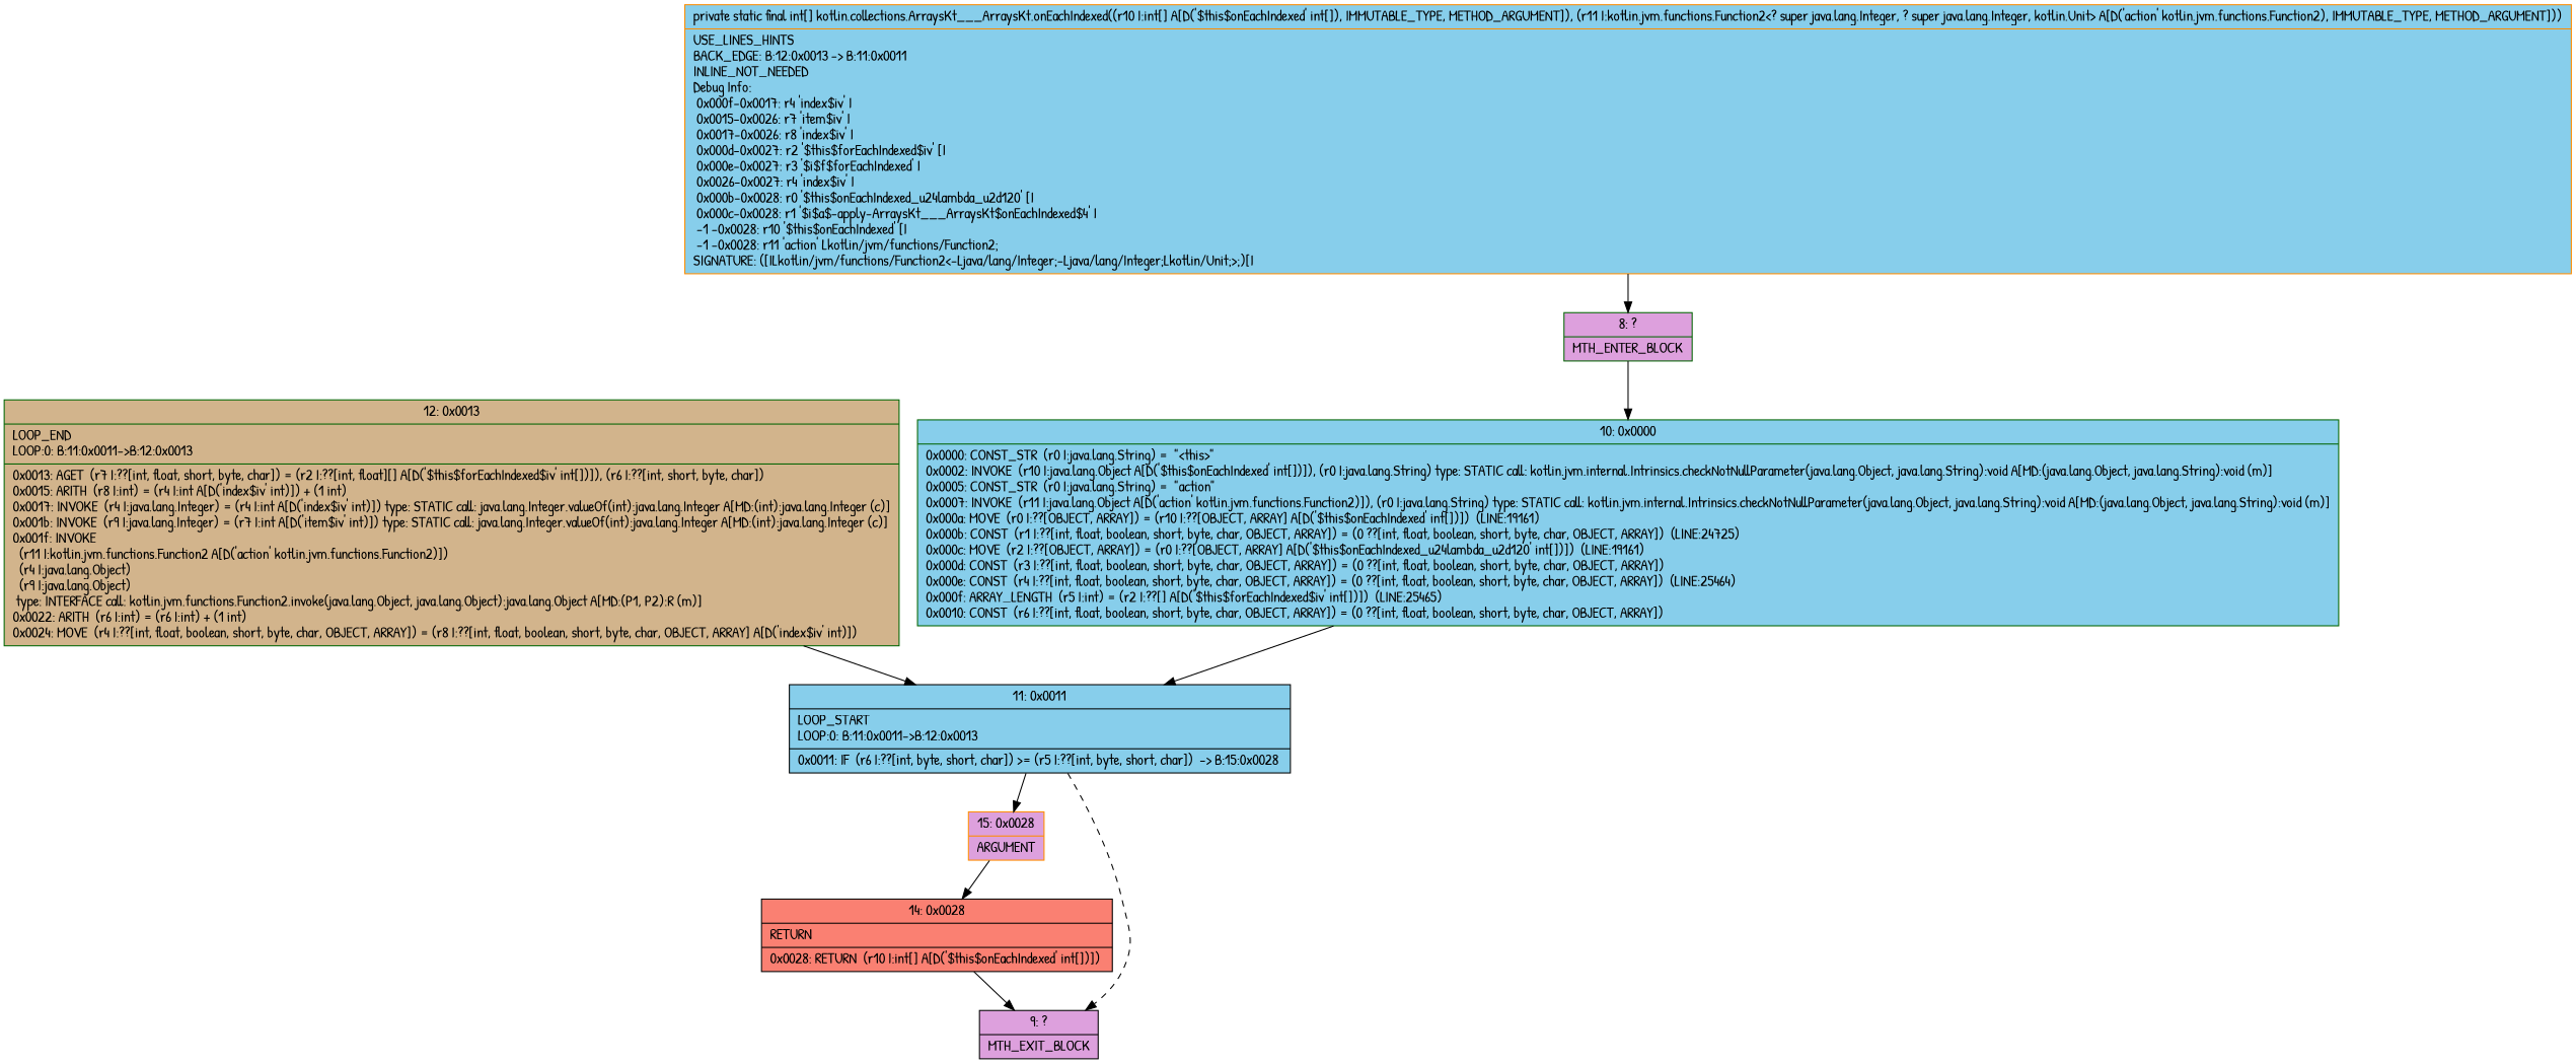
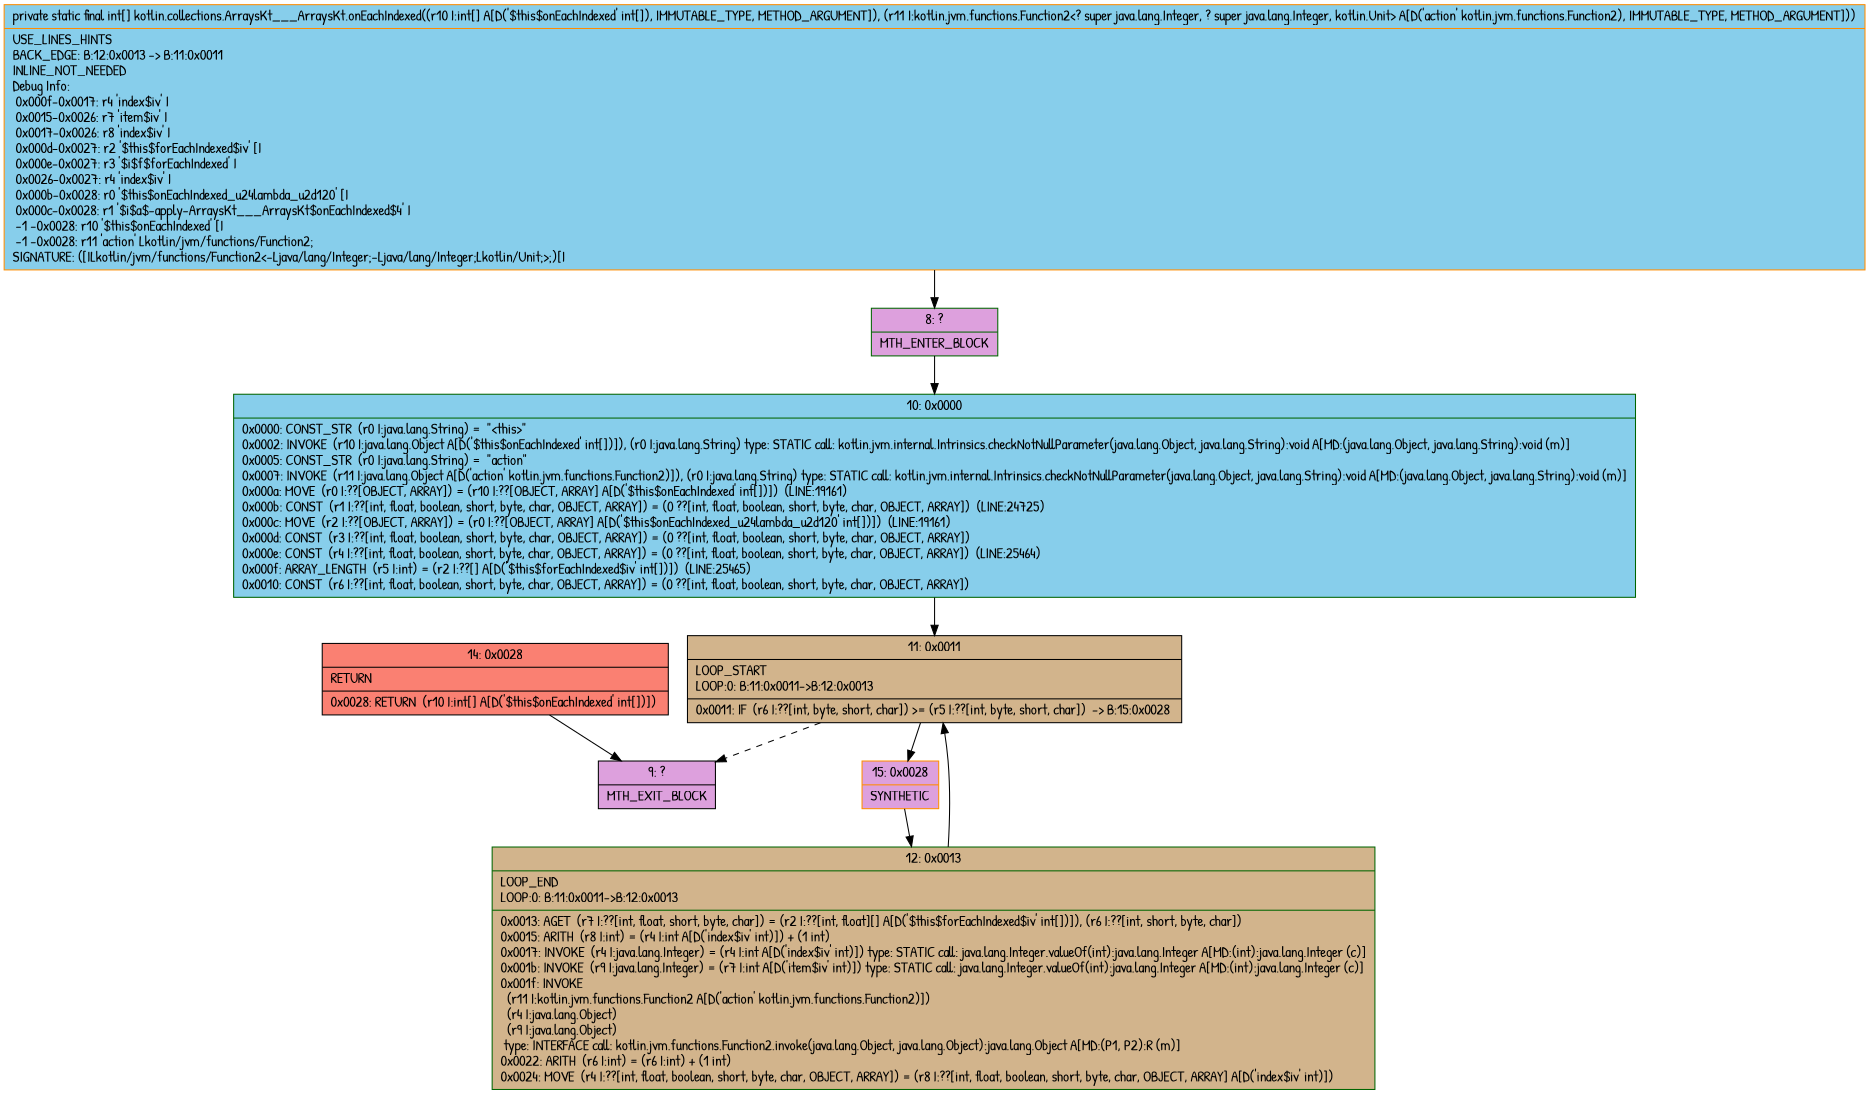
  digraph {
    fontname="Patrick Hand"
    node [color=darkgreen fillcolor=plum fontname="Patrick Hand" shape=record style=filled]
    edge [fontname="Patrick Hand"]
    n1 [label="{8\:\ ?|MTH_ENTER_BLOCK\l}"]
    n2 [fillcolor=skyblue label="{10\:\ 0x0000|0x0000: CONST_STR  (r0 I:java.lang.String) =  \"\<this\>\" \l0x0002: INVOKE  (r10 I:java.lang.Object A[D('$this$onEachIndexed' int[])]), (r0 I:java.lang.String) type: STATIC call: kotlin.jvm.internal.Intrinsics.checkNotNullParameter(java.lang.Object, java.lang.String):void A[MD:(java.lang.Object, java.lang.String):void (m)]\l0x0005: CONST_STR  (r0 I:java.lang.String) =  \"action\" \l0x0007: INVOKE  (r11 I:java.lang.Object A[D('action' kotlin.jvm.functions.Function2)]), (r0 I:java.lang.String) type: STATIC call: kotlin.jvm.internal.Intrinsics.checkNotNullParameter(java.lang.Object, java.lang.String):void A[MD:(java.lang.Object, java.lang.String):void (m)]\l0x000a: MOVE  (r0 I:??[OBJECT, ARRAY]) = (r10 I:??[OBJECT, ARRAY] A[D('$this$onEachIndexed' int[])])  (LINE:19161)\l0x000b: CONST  (r1 I:??[int, float, boolean, short, byte, char, OBJECT, ARRAY]) = (0 ??[int, float, boolean, short, byte, char, OBJECT, ARRAY])  (LINE:24725)\l0x000c: MOVE  (r2 I:??[OBJECT, ARRAY]) = (r0 I:??[OBJECT, ARRAY] A[D('$this$onEachIndexed_u24lambda_u2d120' int[])])  (LINE:19161)\l0x000d: CONST  (r3 I:??[int, float, boolean, short, byte, char, OBJECT, ARRAY]) = (0 ??[int, float, boolean, short, byte, char, OBJECT, ARRAY]) \l0x000e: CONST  (r4 I:??[int, float, boolean, short, byte, char, OBJECT, ARRAY]) = (0 ??[int, float, boolean, short, byte, char, OBJECT, ARRAY])  (LINE:25464)\l0x000f: ARRAY_LENGTH  (r5 I:int) = (r2 I:??[] A[D('$this$forEachIndexed$iv' int[])])  (LINE:25465)\l0x0010: CONST  (r6 I:??[int, float, boolean, short, byte, char, OBJECT, ARRAY]) = (0 ??[int, float, boolean, short, byte, char, OBJECT, ARRAY]) \l}"]
-   n3 [color=black fillcolor=skyblue label="{11\:\ 0x0011|LOOP_START\lLOOP:0: B:11:0x0011\-\>B:12:0x0013\l|0x0011: IF  (r6 I:??[int, byte, short, char]) \>= (r5 I:??[int, byte, short, char])  \-\> B:15:0x0028 \l}"]
-   n4 [color=darkorange label="{15\:\ 0x0028|ARGUMENT\l}"]
+   n3 [color=black fillcolor=tan label="{11\:\ 0x0011|LOOP_START\lLOOP:0: B:11:0x0011\-\>B:12:0x0013\l|0x0011: IF  (r6 I:??[int, byte, short, char]) \>= (r5 I:??[int, byte, short, char])  \-\> B:15:0x0028 \l}"]
+   n4 [color=darkorange label="{15\:\ 0x0028|SYNTHETIC\l}"]
    n5 [color=black label="{9\:\ ?|MTH_EXIT_BLOCK\l}"]
    n6 [fillcolor=tan label="{12\:\ 0x0013|LOOP_END\lLOOP:0: B:11:0x0011\-\>B:12:0x0013\l|0x0013: AGET  (r7 I:??[int, float, short, byte, char]) = (r2 I:??[int, float][] A[D('$this$forEachIndexed$iv' int[])]), (r6 I:??[int, short, byte, char]) \l0x0015: ARITH  (r8 I:int) = (r4 I:int A[D('index$iv' int)]) + (1 int) \l0x0017: INVOKE  (r4 I:java.lang.Integer) = (r4 I:int A[D('index$iv' int)]) type: STATIC call: java.lang.Integer.valueOf(int):java.lang.Integer A[MD:(int):java.lang.Integer (c)]\l0x001b: INVOKE  (r9 I:java.lang.Integer) = (r7 I:int A[D('item$iv' int)]) type: STATIC call: java.lang.Integer.valueOf(int):java.lang.Integer A[MD:(int):java.lang.Integer (c)]\l0x001f: INVOKE  \l  (r11 I:kotlin.jvm.functions.Function2 A[D('action' kotlin.jvm.functions.Function2)])\l  (r4 I:java.lang.Object)\l  (r9 I:java.lang.Object)\l type: INTERFACE call: kotlin.jvm.functions.Function2.invoke(java.lang.Object, java.lang.Object):java.lang.Object A[MD:(P1, P2):R (m)]\l0x0022: ARITH  (r6 I:int) = (r6 I:int) + (1 int) \l0x0024: MOVE  (r4 I:??[int, float, boolean, short, byte, char, OBJECT, ARRAY]) = (r8 I:??[int, float, boolean, short, byte, char, OBJECT, ARRAY] A[D('index$iv' int)]) \l}"]
    n7 [color=black fillcolor=salmon label="{14\:\ 0x0028|RETURN\l|0x0028: RETURN  (r10 I:int[] A[D('$this$onEachIndexed' int[])]) \l}"]
    n8 [color=darkorange fillcolor=skyblue label="{private static final int[] kotlin.collections.ArraysKt___ArraysKt.onEachIndexed((r10 I:int[] A[D('$this$onEachIndexed' int[]), IMMUTABLE_TYPE, METHOD_ARGUMENT]), (r11 I:kotlin.jvm.functions.Function2\<? super java.lang.Integer, ? super java.lang.Integer, kotlin.Unit\> A[D('action' kotlin.jvm.functions.Function2), IMMUTABLE_TYPE, METHOD_ARGUMENT]))  | USE_LINES_HINTS\lBACK_EDGE: B:12:0x0013 \-\> B:11:0x0011\lINLINE_NOT_NEEDED\lDebug Info:\l  0x000f\-0x0017: r4 'index$iv' I\l  0x0015\-0x0026: r7 'item$iv' I\l  0x0017\-0x0026: r8 'index$iv' I\l  0x000d\-0x0027: r2 '$this$forEachIndexed$iv' [I\l  0x000e\-0x0027: r3 '$i$f$forEachIndexed' I\l  0x0026\-0x0027: r4 'index$iv' I\l  0x000b\-0x0028: r0 '$this$onEachIndexed_u24lambda_u2d120' [I\l  0x000c\-0x0028: r1 '$i$a$\-apply\-ArraysKt___ArraysKt$onEachIndexed$4' I\l  \-1 \-0x0028: r10 '$this$onEachIndexed' [I\l  \-1 \-0x0028: r11 'action' Lkotlin\/jvm\/functions\/Function2;\lSIGNATURE: ([ILkotlin\/jvm\/functions\/Function2\<\-Ljava\/lang\/Integer;\-Ljava\/lang\/Integer;Lkotlin\/Unit;\>;)[I\l}"]
    n1 -> n2
    n2 -> n3
    n3 -> n4
    n3 -> n5 [style=dashed]
-   n4 -> n7
+   n4 -> n6
    n6 -> n3
    n7 -> n5
    n8 -> n1
  }
